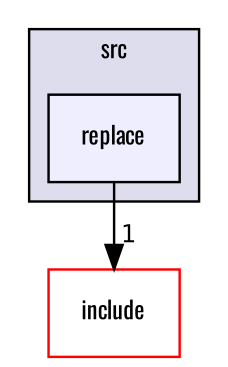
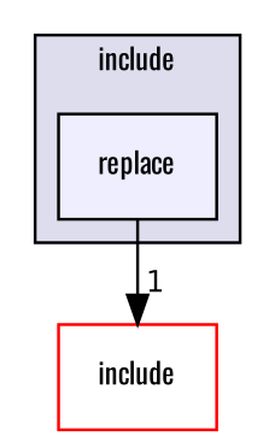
  digraph {
    compound=true
    fontname=Oswald
    node [fontname=Oswald fontsize=10 shape=box style=filled]
    n1 [fillcolor="#eeeeff" label=replace pencolor=black]
    n2 [color=red fillcolor=white label=include]
    subgraph cluster_1 {
      bgcolor="#ddddee"
      fontsize=10
-     label=src
+     label=include
      pencolor=black
      n1
    }
    n1 -> n2 [headlabel=1 labeldistance=1.5 labelfontname=Helvetica labelfontsize=10 fontname=Oswald]
  }
